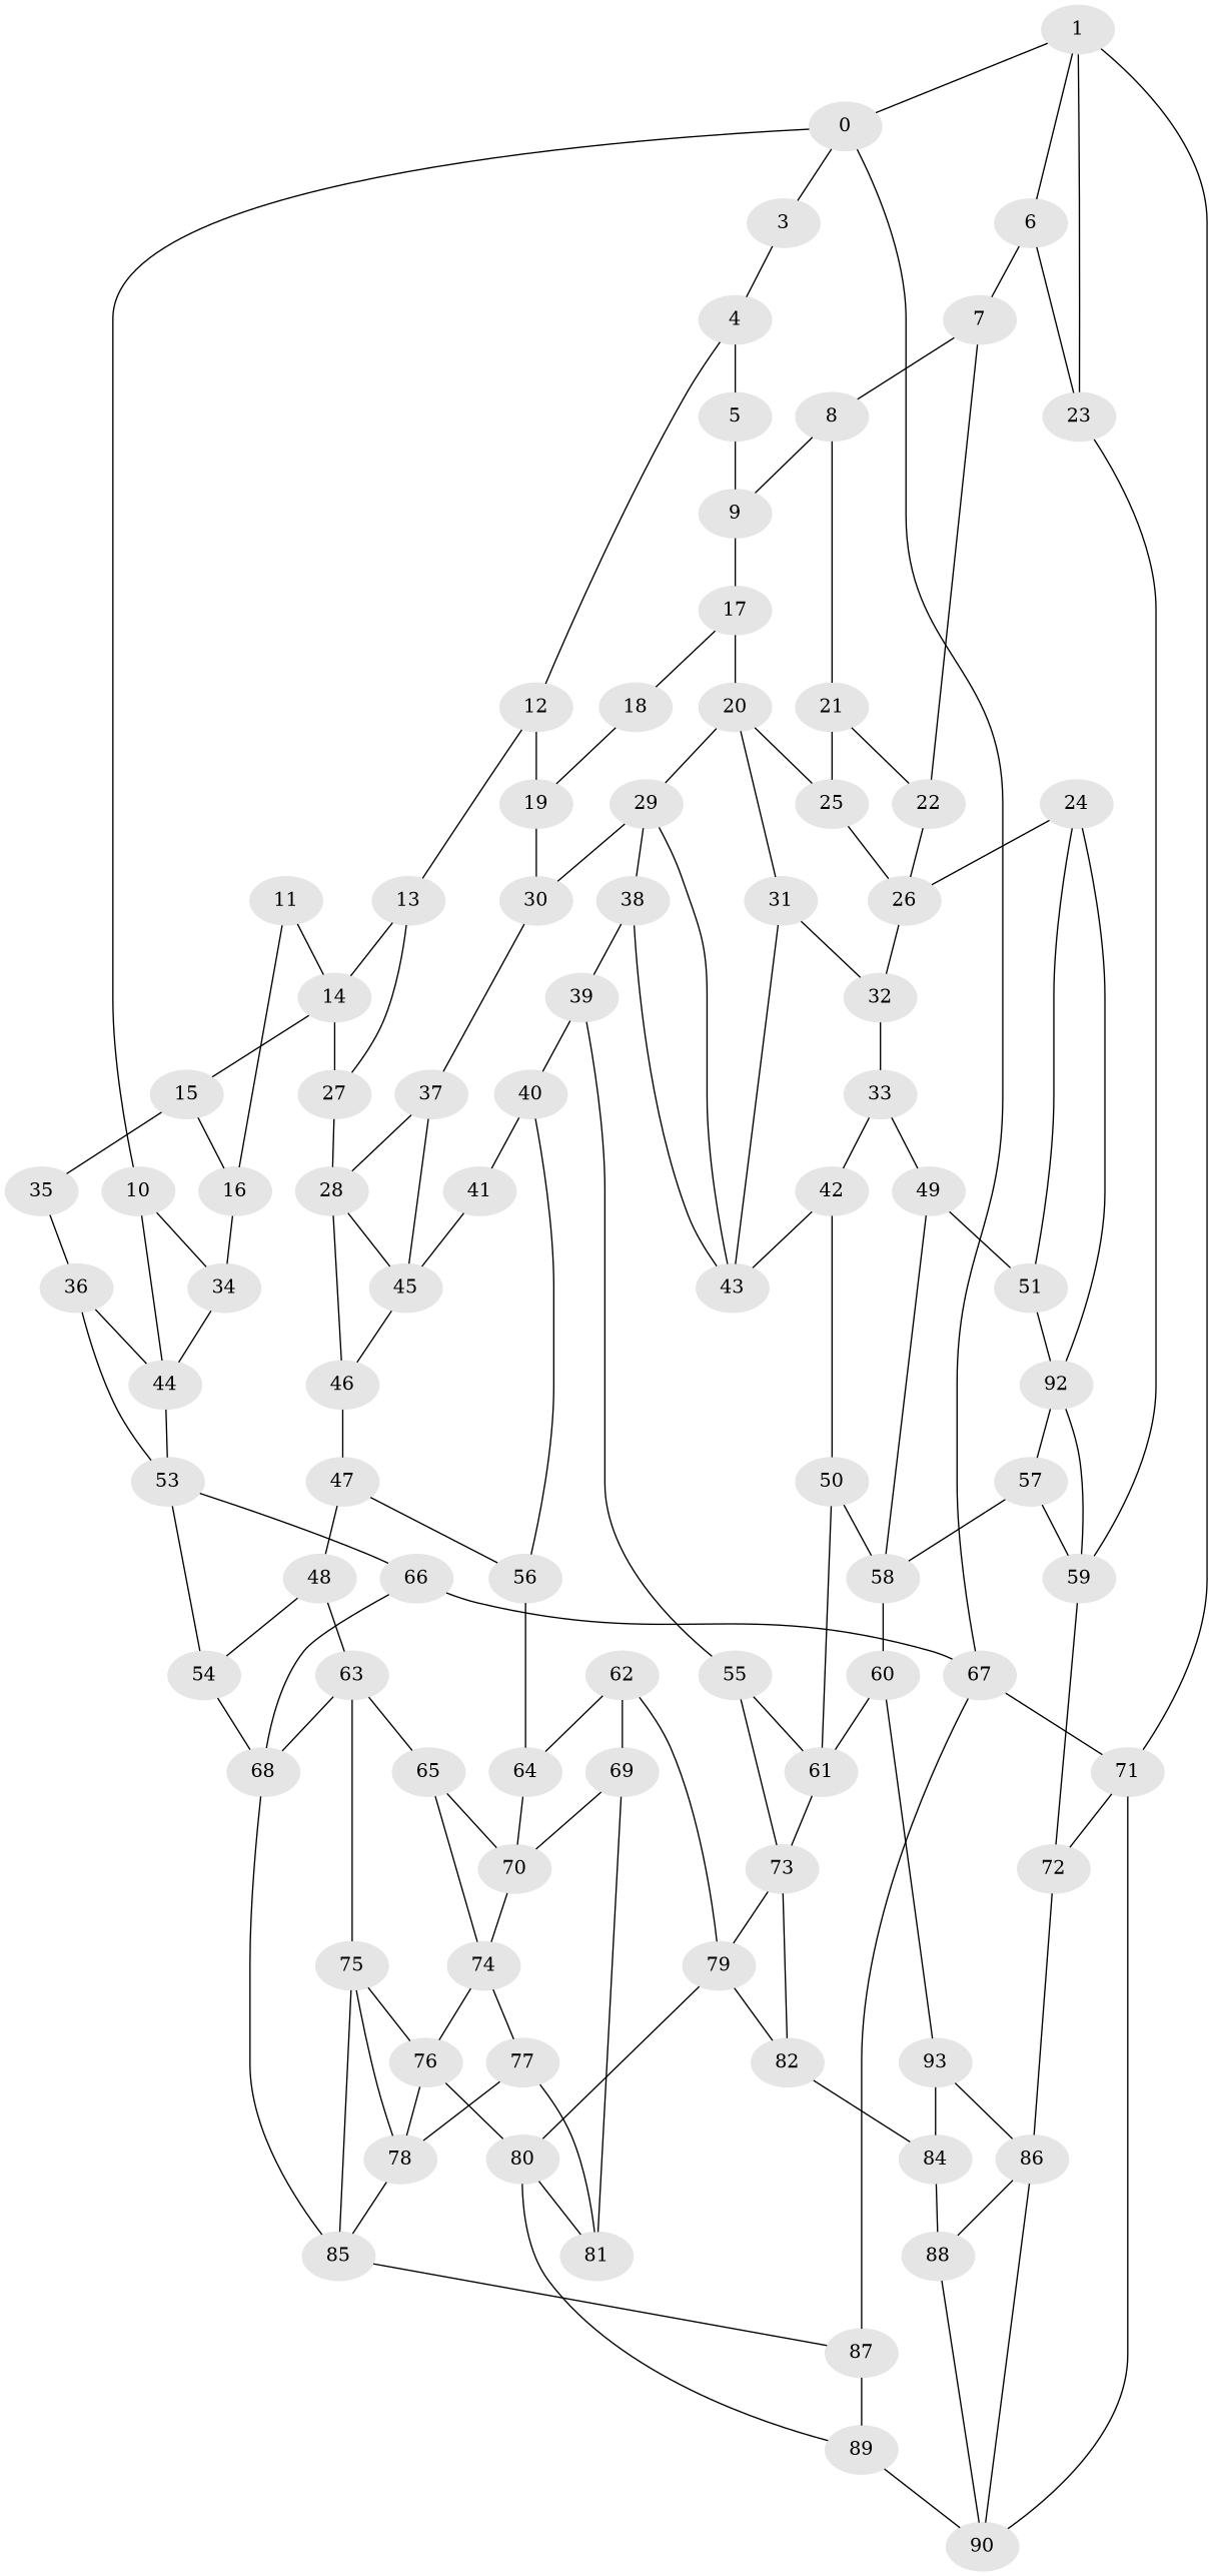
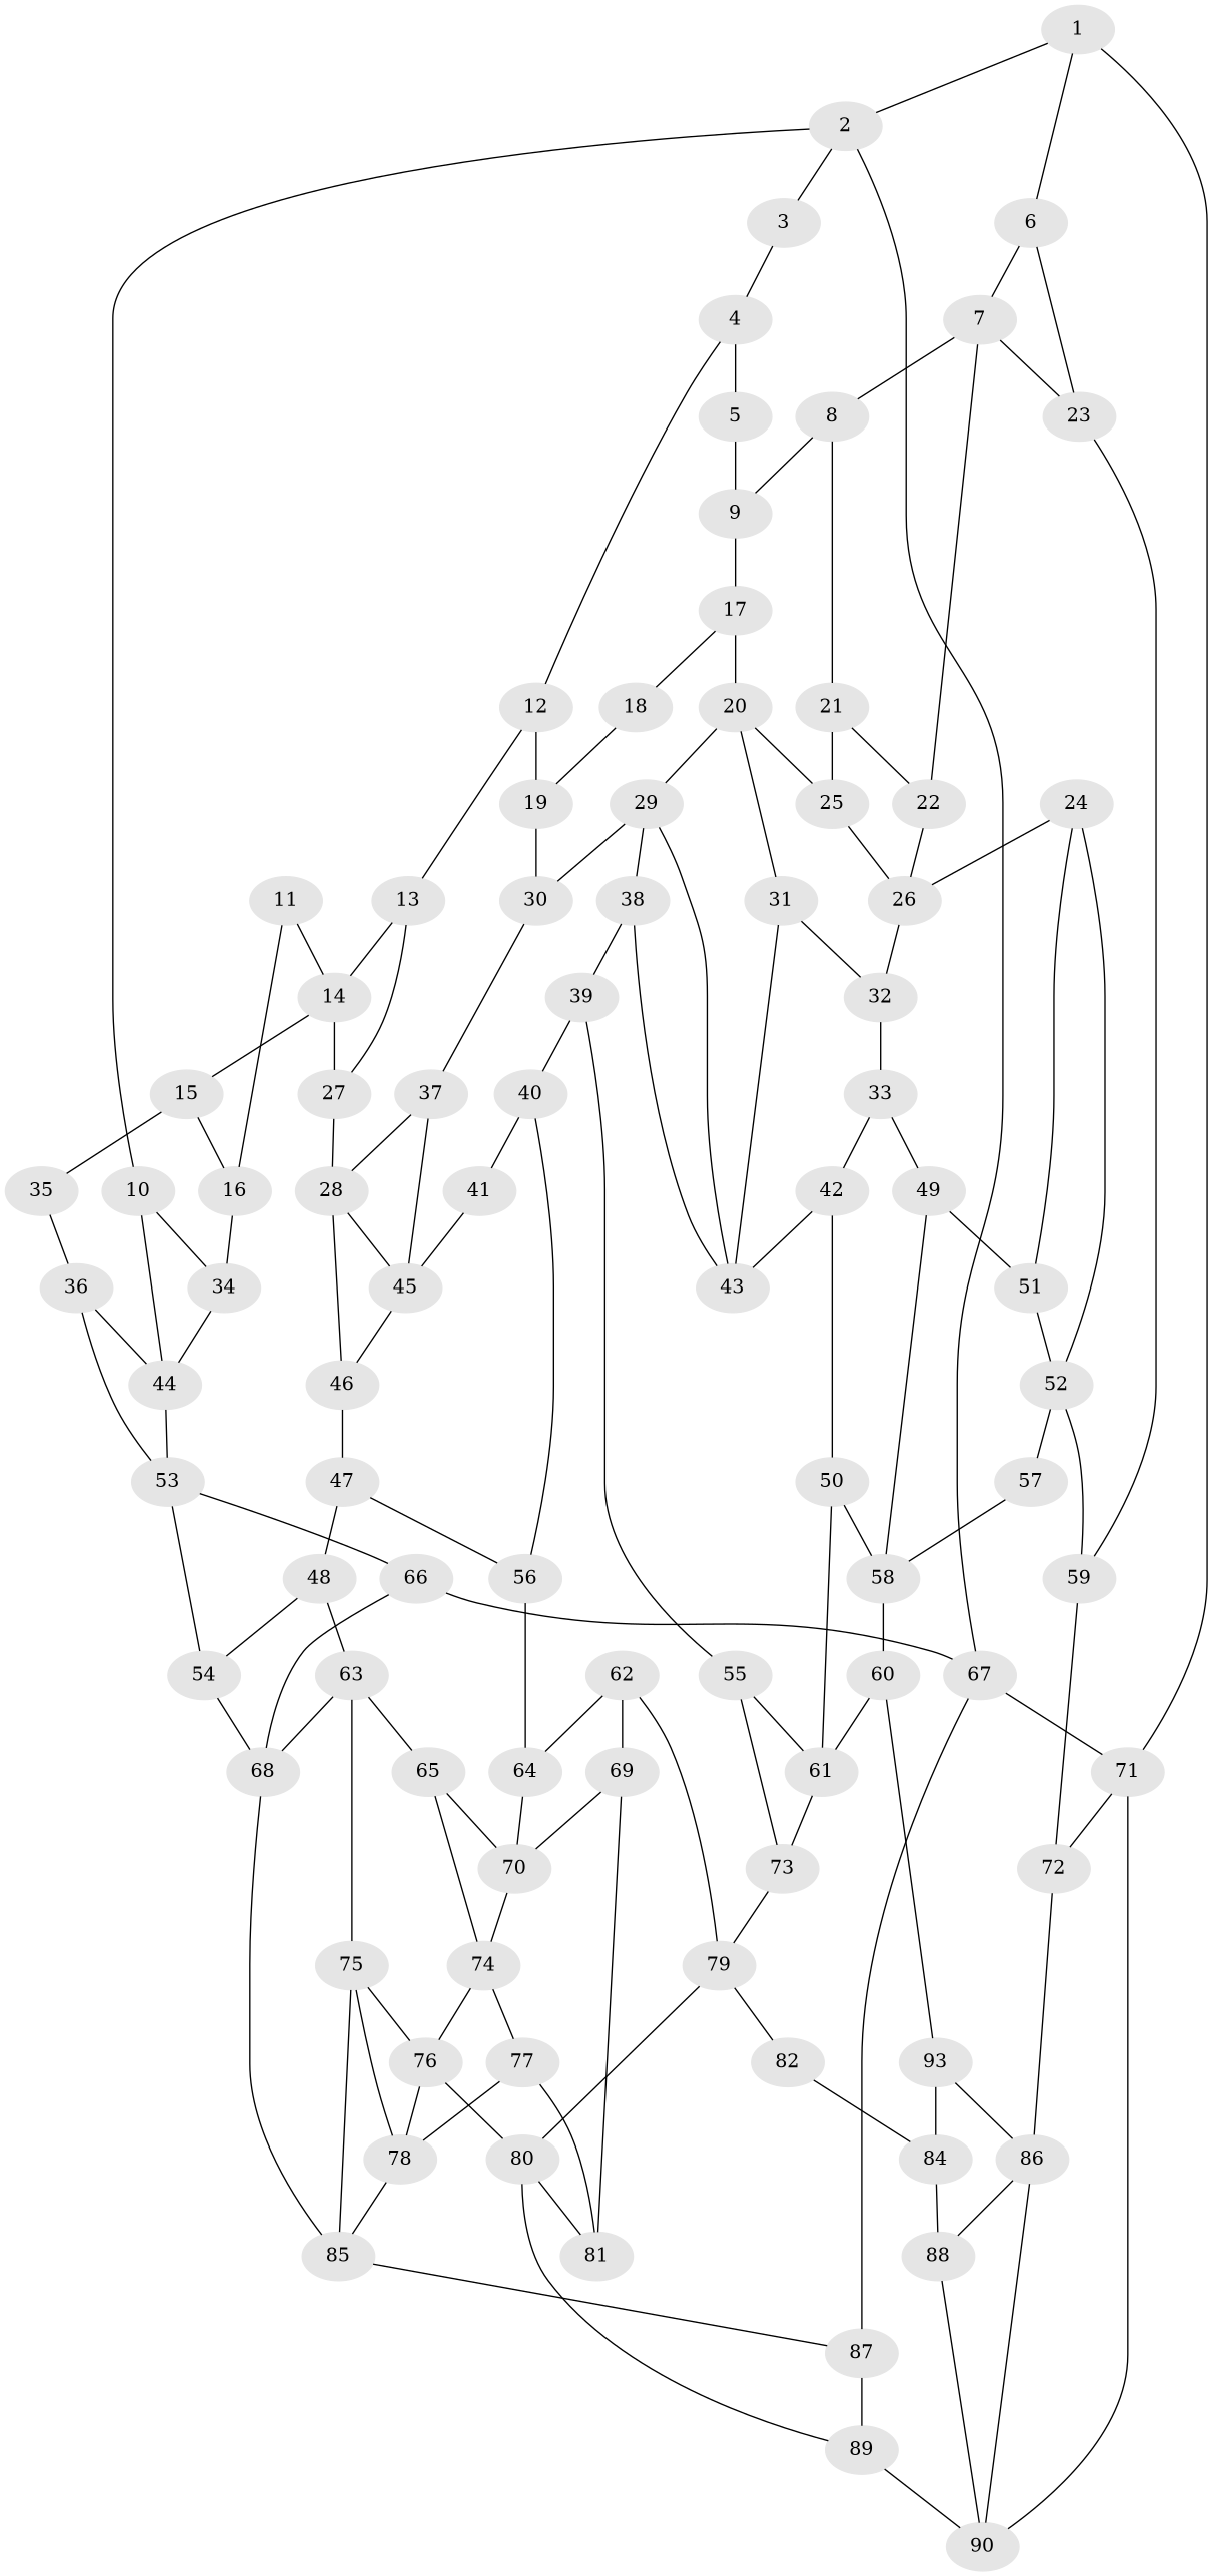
  graph {
    node [color=gray90 style=filled]
    edge [weight=1.0]
    1
-   2 [label=0]
+   2
    6
    23
    71
    3
    10
    67
    7
    59
    72
    90
    4
    34
    44
    87
    5
    12
    9
    13
    19
    17
    8
    22
    21
    26
    25
    18
    20
    53
    11
    14
    16
    27
    15
    30
    28
    35
    36
    29
    31
    38
    43
    37
    32
    24
    51
-   52 [label=92]
+   52
    57
    33
    45
    46
    47
    39
    42
    49
    50
    58
    54
    68
    66
    41
    40
    55
    56
    61
    73
    64
    48
    63
    65
    75
    60
    85
    79
    82
    70
    n78 [label=93]
    86
    84
    62
    69
    81
    80
    74
    76
    78
    77
    89
    88
    1 -- 2
    1 -- 6
-   1 -- 23
+   7 -- 23
    1 -- 71
    2 -- 3
    2 -- 10
    2 -- 67
    6 -- 23
    6 -- 7
    23 -- 59
    71 -- 72
    71 -- 90
    3 -- 4
    10 -- 34
    10 -- 44
    67 -- 71
    67 -- 87
    7 -- 8
    7 -- 22
    59 -- 72
    72 -- 86
    4 -- 5
    4 -- 12
    34 -- 44
    44 -- 53
    87 -- 89
    5 -- 9
    12 -- 13
    12 -- 19
    9 -- 17
    13 -- 14
    13 -- 27
    19 -- 30
    17 -- 18
    17 -- 20
    8 -- 9
    8 -- 21
    22 -- 26
    21 -- 22
    21 -- 25 [weight=2.0]
    26 -- 32
    25 -- 26
    18 -- 19
    20 -- 25
    20 -- 29
    20 -- 31
    53 -- 54
    53 -- 66
    11 -- 14
    11 -- 16
    14 -- 27
    14 -- 15
    16 -- 34
    27 -- 28
    15 -- 16
    15 -- 35
    30 -- 37
    28 -- 45
    28 -- 46
    35 -- 36
    36 -- 44
    36 -- 53
    29 -- 30
    29 -- 38
    29 -- 43
    31 -- 43
    31 -- 32
    38 -- 43
    38 -- 39
    37 -- 28
    37 -- 45
    32 -- 33
    24 -- 26
    24 -- 51
    24 -- 52
    51 -- 52
    52 -- 59
    52 -- 57
-   57 -- 59
    57 -- 58
    33 -- 42
    33 -- 49
    45 -- 46
    46 -- 47
    47 -- 56
    47 -- 48
    39 -- 40
    39 -- 55
    42 -- 43
    42 -- 50
    49 -- 51 [weight=2.0]
    49 -- 58
    50 -- 58
    50 -- 61
    58 -- 60
    54 -- 68
    68 -- 85
    66 -- 67
    66 -- 68
    41 -- 45
    40 -- 41
    40 -- 56
    55 -- 61
    55 -- 73
    56 -- 64 [weight=2.0]
    61 -- 73
    73 -- 79
-   73 -- 82
    64 -- 70
    48 -- 54
    48 -- 63
    63 -- 68
    63 -- 65
    63 -- 75
    65 -- 70
    65 -- 74
    75 -- 85
    75 -- 76
    75 -- 78
    60 -- 61
    60 -- n78
    85 -- 87
    79 -- 82
    79 -- 80
    82 -- 84
    70 -- 74
    n78 -- 86
    n78 -- 84
    86 -- 90
    86 -- 88
    84 -- 88 [weight=2.0]
    62 -- 64
    62 -- 79
    62 -- 69
    69 -- 70
    69 -- 81
    80 -- 81
    80 -- 89
    74 -- 76
    74 -- 77
    76 -- 80
    76 -- 78
    78 -- 85
    77 -- 81
    77 -- 78
    89 -- 90
    88 -- 90
  }
